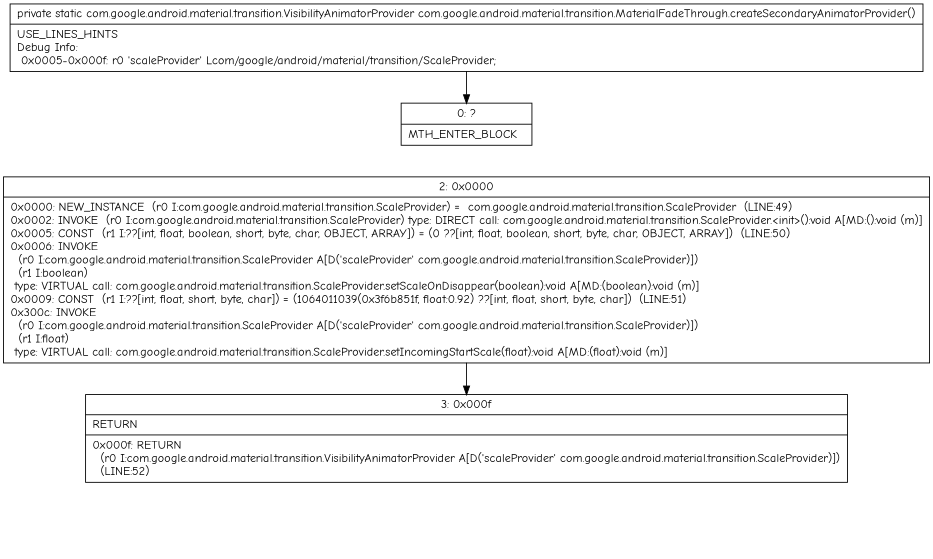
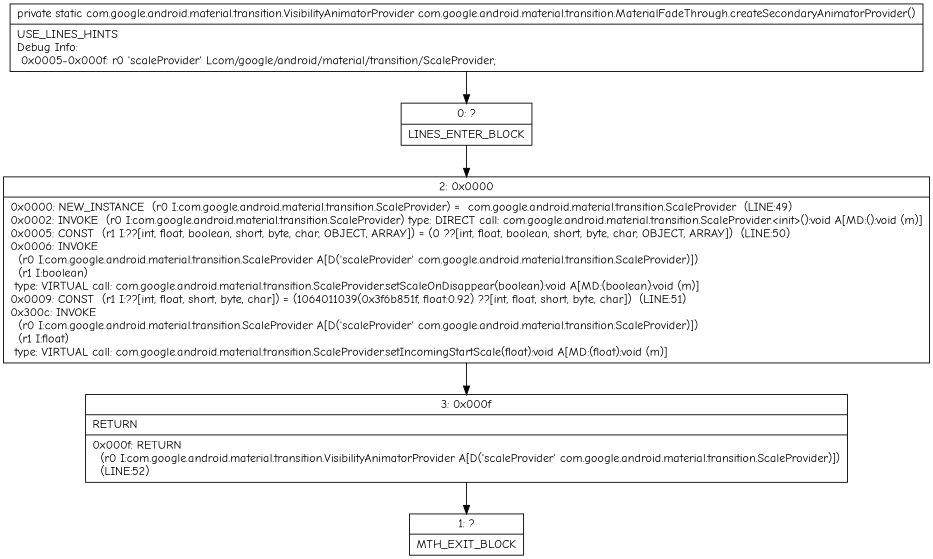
  digraph {
    fontname="Comic Neue"
    node [fontname="Comic Neue" shape=record]
    edge [fontname="Comic Neue"]
-   n1 [label="{0\:\ ?|MTH_ENTER_BLOCK\l}"]
+   n1 [label="{0\:\ ?|LINES_ENTER_BLOCK\l}"]
    n2 [label="{2\:\ 0x0000|0x0000: NEW_INSTANCE  (r0 I:com.google.android.material.transition.ScaleProvider) =  com.google.android.material.transition.ScaleProvider  (LINE:49)\l0x0002: INVOKE  (r0 I:com.google.android.material.transition.ScaleProvider) type: DIRECT call: com.google.android.material.transition.ScaleProvider.\<init\>():void A[MD:():void (m)]\l0x0005: CONST  (r1 I:??[int, float, boolean, short, byte, char, OBJECT, ARRAY]) = (0 ??[int, float, boolean, short, byte, char, OBJECT, ARRAY])  (LINE:50)\l0x0006: INVOKE  \l  (r0 I:com.google.android.material.transition.ScaleProvider A[D('scaleProvider' com.google.android.material.transition.ScaleProvider)])\l  (r1 I:boolean)\l type: VIRTUAL call: com.google.android.material.transition.ScaleProvider.setScaleOnDisappear(boolean):void A[MD:(boolean):void (m)]\l0x0009: CONST  (r1 I:??[int, float, short, byte, char]) = (1064011039(0x3f6b851f, float:0.92) ??[int, float, short, byte, char])  (LINE:51)\l0x300c: INVOKE  \l  (r0 I:com.google.android.material.transition.ScaleProvider A[D('scaleProvider' com.google.android.material.transition.ScaleProvider)])\l  (r1 I:float)\l type: VIRTUAL call: com.google.android.material.transition.ScaleProvider.setIncomingStartScale(float):void A[MD:(float):void (m)]\l}"]
    n3 [label="{3\:\ 0x000f|RETURN\l|0x000f: RETURN  \l  (r0 I:com.google.android.material.transition.VisibilityAnimatorProvider A[D('scaleProvider' com.google.android.material.transition.ScaleProvider)])\l  (LINE:52)\l}"]
+   n4 [label="{1\:\ ?|MTH_EXIT_BLOCK\l}"]
    n5 [label="{private static com.google.android.material.transition.VisibilityAnimatorProvider com.google.android.material.transition.MaterialFadeThrough.createSecondaryAnimatorProvider()  | USE_LINES_HINTS\lDebug Info:\l  0x0005\-0x000f: r0 'scaleProvider' Lcom\/google\/android\/material\/transition\/ScaleProvider;\l}"]
+   n1 -> n2
    n2 -> n3
+   n3 -> n4
    n5 -> n1
  }
